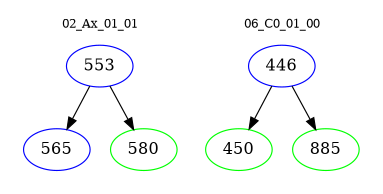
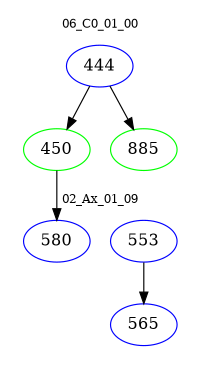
  digraph {
    node [color=blue]
    edge [color=black]
    n1 [label=553]
    n2 [label=565]
-   n3 [color=green label=580]
-   n4 [label=446]
+   n3 [label=580]
+   n4 [label=444]
    n5 [color=green label=450]
    n6 [color=green label=885]
    subgraph cluster_1 {
      color=white
      fontsize=10
-     label="02_Ax_01_01"
+     label="02_Ax_01_09"
      n1
      n2
      n3
    }
    subgraph cluster_2 {
      color=white
      fontsize=10
      label="06_C0_01_00"
      n4
      n5
      n6
    }
    n1 -> n2
-   n1 -> n3
+   n5 -> n3
    n4 -> n5
    n4 -> n6
  }
